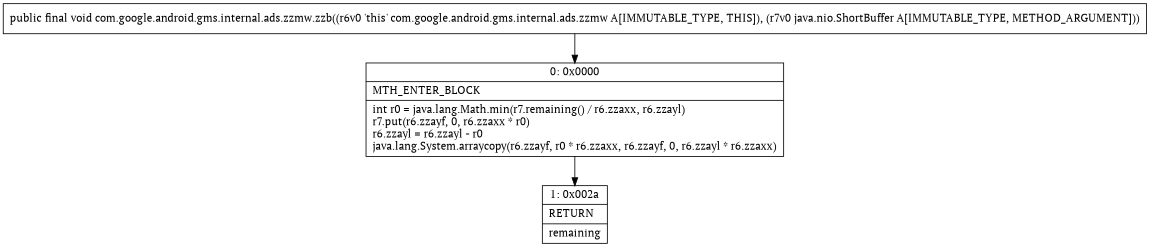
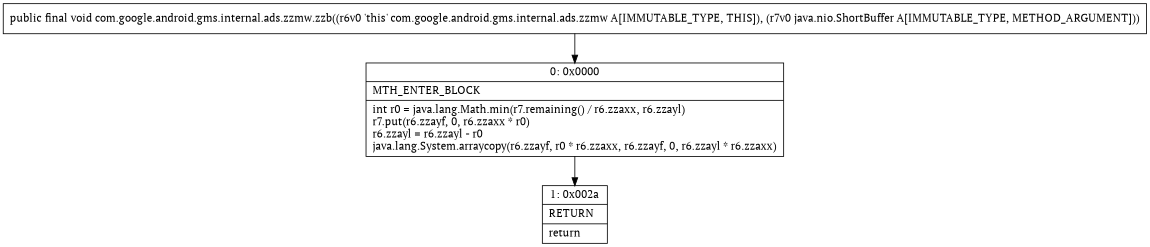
  digraph {
    fontname="PT Serif"
    node [shape=record fontname="PT Serif"]
    edge [fontname="PT Serif"]
    n1 [label="{0\:\ 0x0000|MTH_ENTER_BLOCK\l|int r0 = java.lang.Math.min(r7.remaining() \/ r6.zzaxx, r6.zzayl)\lr7.put(r6.zzayf, 0, r6.zzaxx * r0)\lr6.zzayl = r6.zzayl \- r0\ljava.lang.System.arraycopy(r6.zzayf, r0 * r6.zzaxx, r6.zzayf, 0, r6.zzayl * r6.zzaxx)\l}"]
-   n2 [label="{1\:\ 0x002a|RETURN\l|remaining\l}"]
+   n2 [label="{1\:\ 0x002a|RETURN\l|return\l}"]
    n3 [label="{public final void com.google.android.gms.internal.ads.zzmw.zzb((r6v0 'this' com.google.android.gms.internal.ads.zzmw A[IMMUTABLE_TYPE, THIS]), (r7v0 java.nio.ShortBuffer A[IMMUTABLE_TYPE, METHOD_ARGUMENT])) }"]
    n1 -> n2
    n3 -> n1
  }
